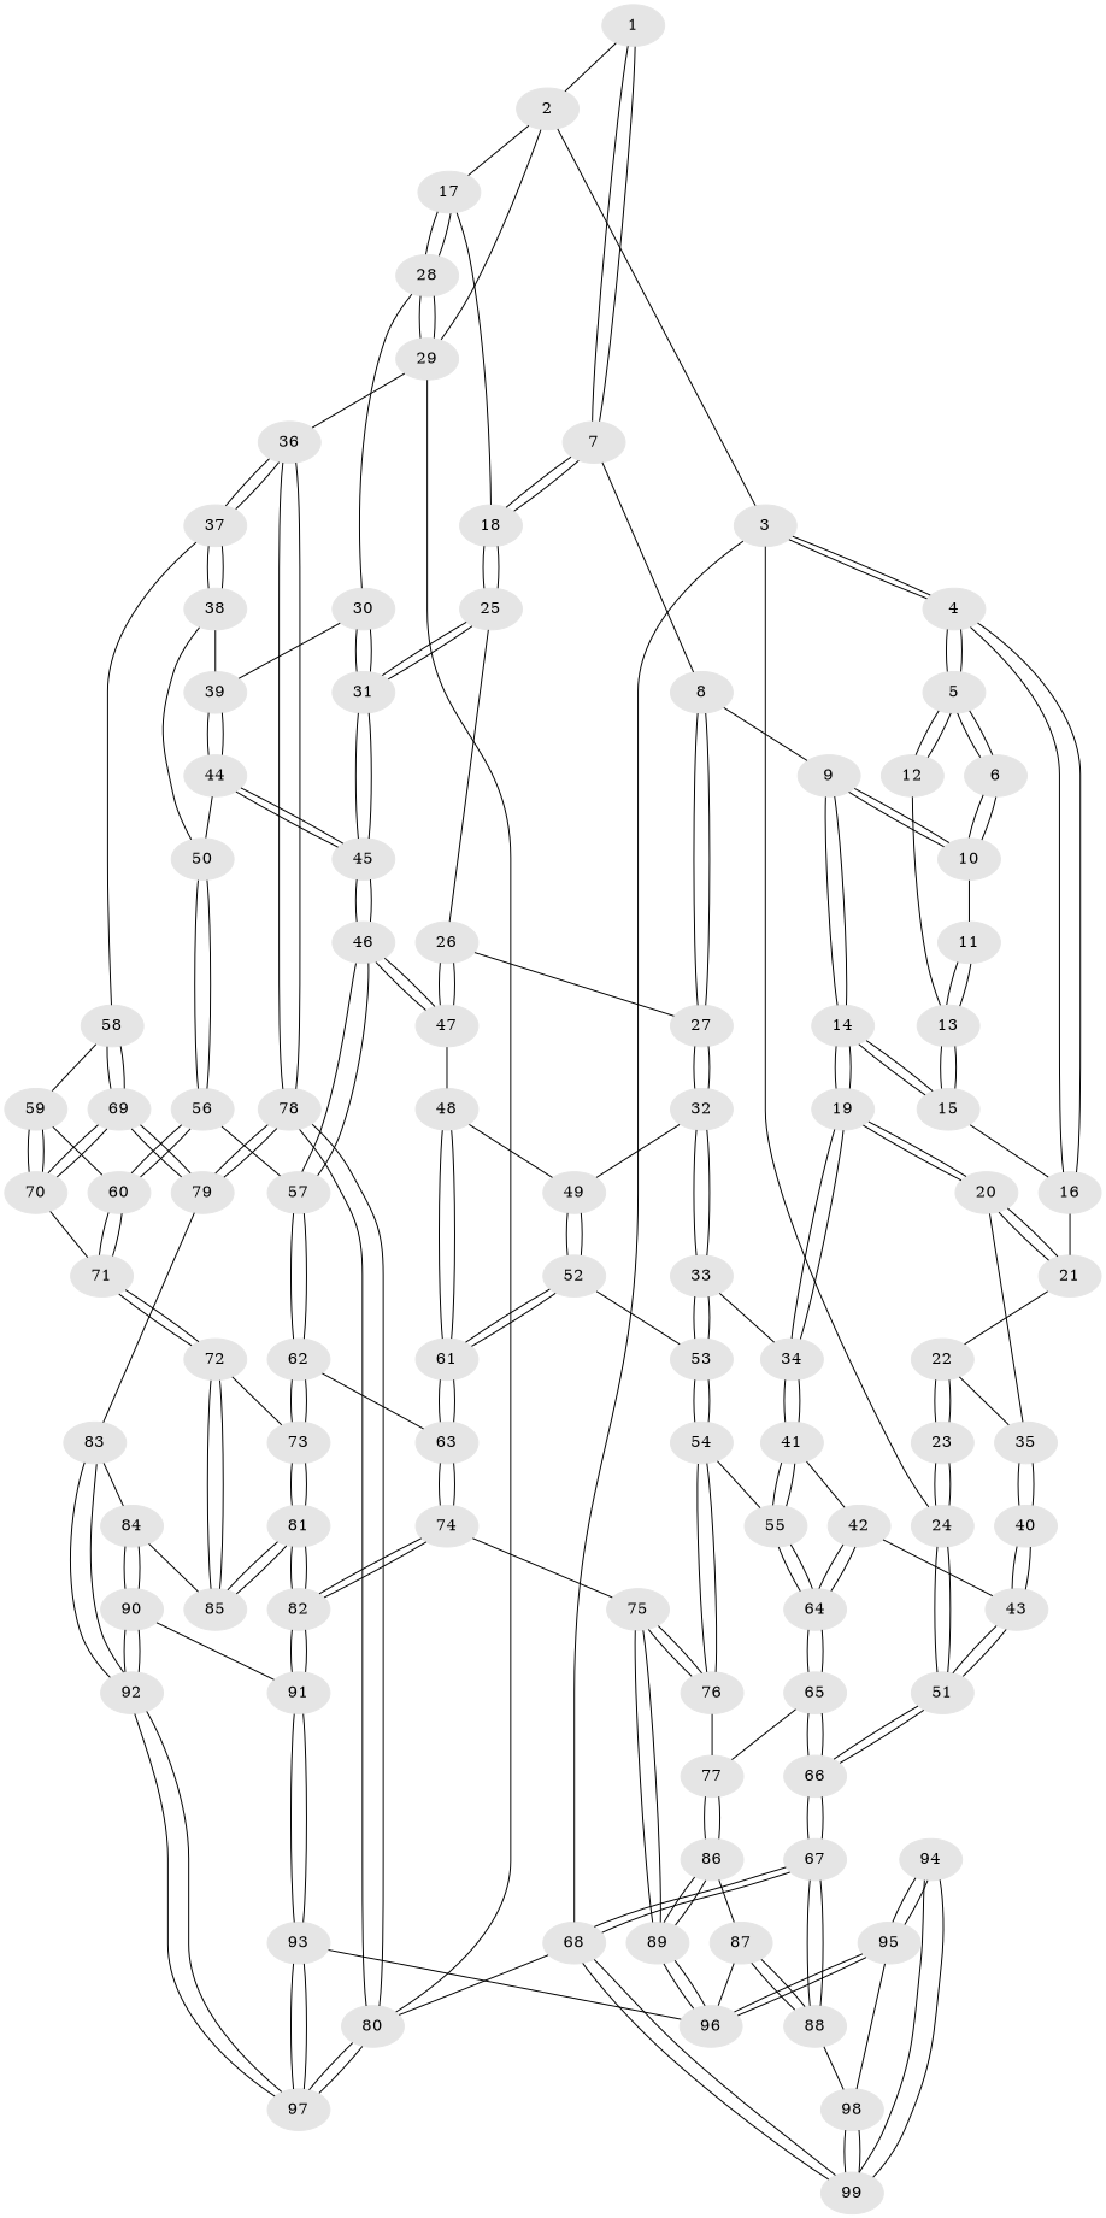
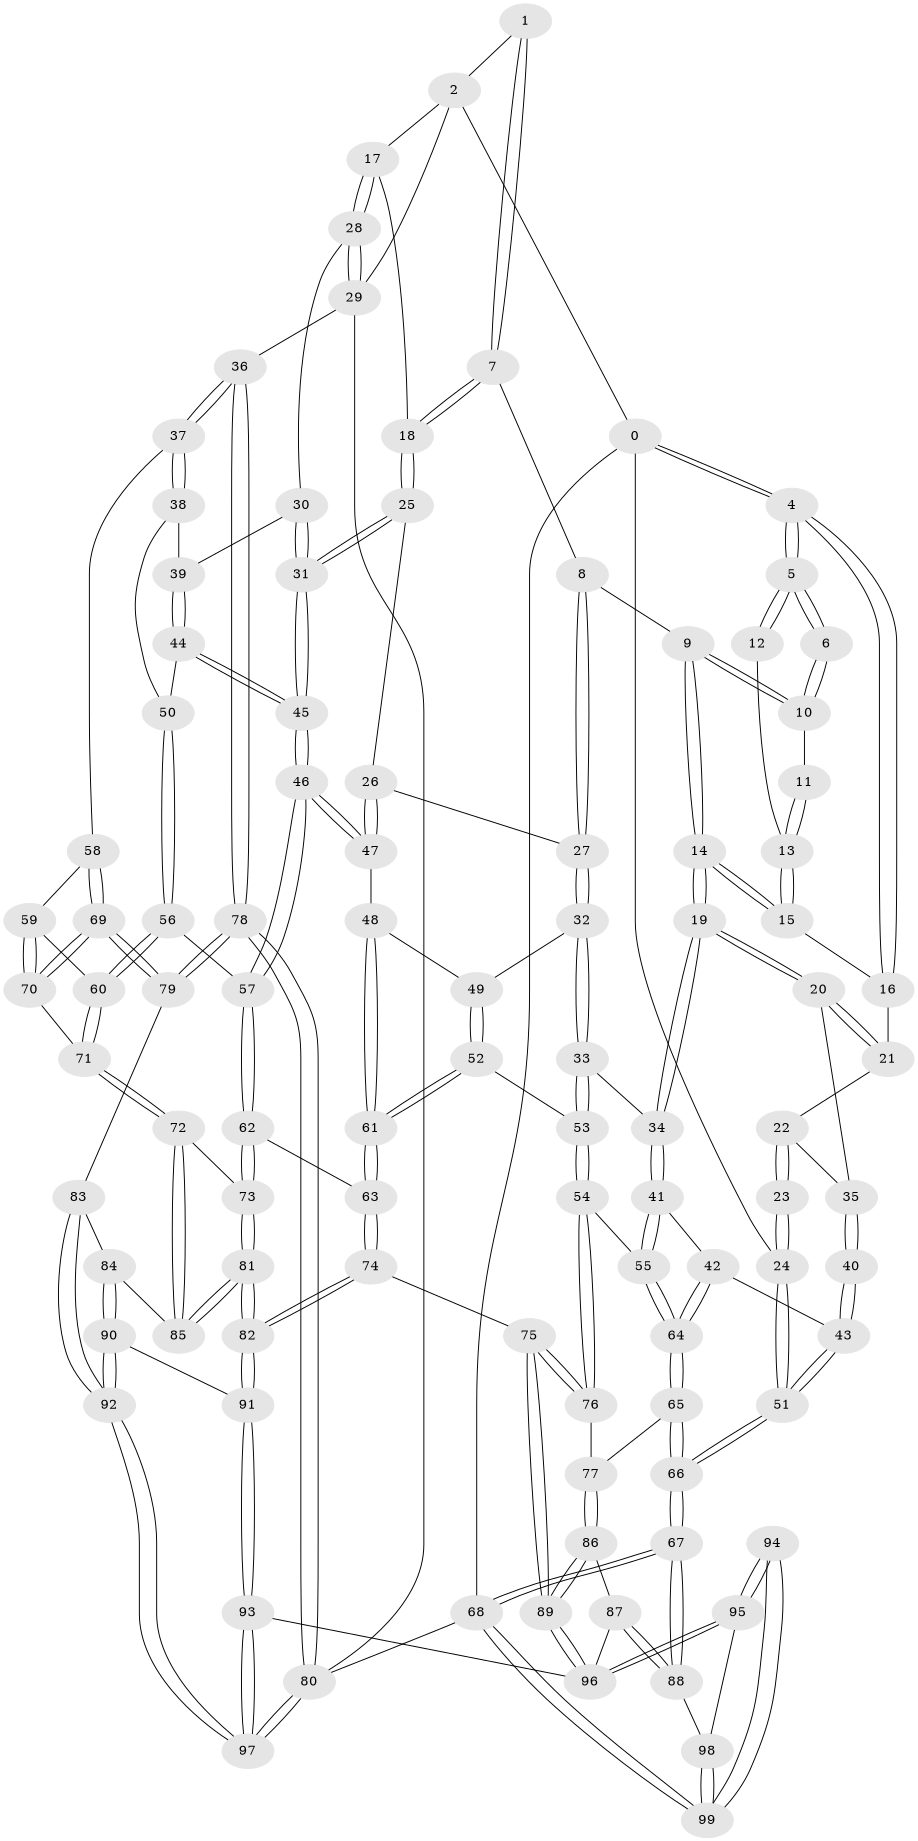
  graph {
    node [color=gray90 style=filled]
    1
    2
    7
-   3
+   3 [label=0]
    17
    29
    8
    18
    4
    24
    68
    28
    36
    80
    5
    16
    51
    99
    6
    12
    21
    10
    13
    11
    9
    27
    25
    14
    32
    15
    19
    20
    34
    22
    30
    26
    31
    35
    41
    40
    23
    43
    66
    47
    45
    48
    33
    49
    39
    37
    78
    97
    44
    46
    53
    52
    54
    42
    55
    38
    58
    79
    50
    59
    69
    56
    64
    65
    57
    62
    61
    63
    60
    67
    76
    77
    71
    73
    70
    72
    74
    81
    75
    82
    86
    88
    98
    83
    85
    89
    91
    96
    87
    84
    92
    93
    90
    94
    95
    1 -- 2
    1 -- 7
    1 -- 7
    2 -- 3
    2 -- 17
    2 -- 29
    7 -- 8
    7 -- 18
    7 -- 18
    3 -- 4
    3 -- 4
    3 -- 24
    3 -- 68
    17 -- 18
    17 -- 28
    17 -- 28
    29 -- 36
    29 -- 80
    8 -- 9
    8 -- 27
    8 -- 27
    18 -- 25
    18 -- 25
    4 -- 5
    4 -- 5
    4 -- 16
    4 -- 16
    24 -- 51
    24 -- 51
    68 -- 80
    68 -- 99
    68 -- 99
    28 -- 29
    28 -- 29
    28 -- 30
    36 -- 37
    36 -- 37
    36 -- 78
    36 -- 78
    80 -- 97
    80 -- 97
    5 -- 6
    5 -- 6
    5 -- 12
    5 -- 12
    16 -- 21
    51 -- 66
    51 -- 66
    6 -- 10
    6 -- 10
    12 -- 13
    21 -- 22
    10 -- 11
    13 -- 15
    13 -- 15
    11 -- 13
    11 -- 13
    9 -- 10
    9 -- 10
    9 -- 14
    9 -- 14
    27 -- 32
    27 -- 32
    25 -- 26
    25 -- 31
    25 -- 31
    14 -- 15
    14 -- 15
    14 -- 19
    14 -- 19
    32 -- 33
    32 -- 33
    32 -- 49
    15 -- 16
    19 -- 20
    19 -- 20
    19 -- 34
    19 -- 34
    20 -- 21
    20 -- 21
    20 -- 35
    34 -- 41
    34 -- 41
    22 -- 35
    22 -- 23
    22 -- 23
    30 -- 31
    30 -- 31
    30 -- 39
    26 -- 27
    26 -- 47
    26 -- 47
    31 -- 45
    31 -- 45
    35 -- 40
    35 -- 40
    41 -- 42
    41 -- 55
    41 -- 55
    40 -- 43
    40 -- 43
    23 -- 24
    23 -- 24
    43 -- 51
    43 -- 51
    66 -- 67
    66 -- 67
    47 -- 48
    45 -- 46
    45 -- 46
    48 -- 49
    48 -- 61
    48 -- 61
    33 -- 34
    33 -- 53
    33 -- 53
    49 -- 52
    49 -- 52
    39 -- 44
    39 -- 44
    37 -- 38
    37 -- 38
    37 -- 58
    78 -- 80
    78 -- 80
    78 -- 79
    78 -- 79
    44 -- 45
    44 -- 45
    44 -- 50
    46 -- 47
    46 -- 47
    46 -- 57
    46 -- 57
    53 -- 54
    53 -- 54
    52 -- 53
    52 -- 61
    52 -- 61
    54 -- 55
    54 -- 76
    54 -- 76
    42 -- 43
    42 -- 64
    42 -- 64
    55 -- 64
    55 -- 64
    38 -- 39
    38 -- 50
    58 -- 59
    58 -- 69
    58 -- 69
    79 -- 83
    50 -- 56
    50 -- 56
    59 -- 60
    59 -- 70
    59 -- 70
    69 -- 79
    69 -- 79
    69 -- 70
    69 -- 70
    56 -- 57
    56 -- 60
    56 -- 60
    64 -- 65
    64 -- 65
    65 -- 66
    65 -- 66
    65 -- 77
    57 -- 62
    57 -- 62
    62 -- 63
    62 -- 73
    62 -- 73
    61 -- 63
    61 -- 63
    63 -- 74
    63 -- 74
    60 -- 71
    60 -- 71
    67 -- 68
    67 -- 68
    67 -- 88
    67 -- 88
    76 -- 77
    77 -- 86
    77 -- 86
    71 -- 72
    71 -- 72
    73 -- 81
    73 -- 81
    70 -- 71
    72 -- 73
    72 -- 85
    72 -- 85
    74 -- 75
    74 -- 82
    74 -- 82
    81 -- 82
    81 -- 82
    81 -- 85
    81 -- 85
    75 -- 76
    75 -- 76
    75 -- 89
    75 -- 89
    82 -- 91
    82 -- 91
    86 -- 89
    86 -- 89
    86 -- 87
    88 -- 98
    98 -- 99
    98 -- 99
    83 -- 84
    83 -- 92
    83 -- 92
    89 -- 96
    89 -- 96
    91 -- 93
    91 -- 93
    87 -- 88
    87 -- 88
    87 -- 96
    84 -- 85
    84 -- 90
    84 -- 90
    92 -- 97
    92 -- 97
    93 -- 97
    93 -- 97
    93 -- 96
    90 -- 91
    90 -- 92
    90 -- 92
    94 -- 99
    94 -- 99
    94 -- 95
    94 -- 95
    95 -- 98
    95 -- 96
    95 -- 96
  }
